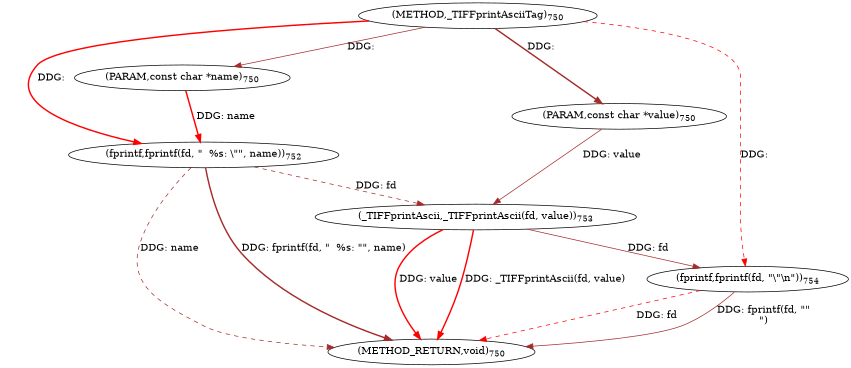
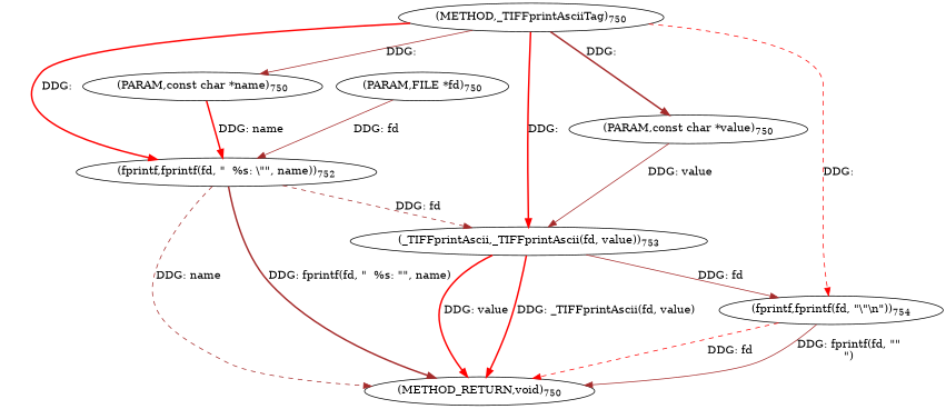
  digraph {
    fontname="DejaVu Serif"
    node [fontname="DejaVu Serif"]
    edge [color=brown fontname="DejaVu Serif" style=bold]
    n1 [label=<(METHOD,_TIFFprintAsciiTag)<SUB>750</SUB>>]
    n2 [label=<(PARAM,const char *name)<SUB>750</SUB>>]
    n3 [label=<(PARAM,const char *value)<SUB>750</SUB>>]
    n4 [label=<(fprintf,fprintf(fd, &quot;  %s: \&quot;&quot;, name))<SUB>752</SUB>>]
    n5 [label=<(_TIFFprintAscii,_TIFFprintAscii(fd, value))<SUB>753</SUB>>]
    n6 [label=<(fprintf,fprintf(fd, &quot;\&quot;\n&quot;))<SUB>754</SUB>>]
+   n7 [label=<(PARAM,FILE *fd)<SUB>750</SUB>>]
    n8 [label=<(METHOD_RETURN,void)<SUB>750</SUB>>]
    n1 -> n2 [label="DDG: " style=solid]
    n1 -> n3 [label="DDG: "]
    n1 -> n4 [color=red label="DDG: "]
+   n1 -> n5 [color=red label="DDG: "]
    n1 -> n6 [color=red label="DDG: " style=dashed]
    n2 -> n4 [color=red label="DDG: name"]
    n3 -> n5 [label="DDG: value" style=solid]
    n4 -> n5 [label="DDG: fd" style=dashed]
    n4 -> n8 [label="DDG: name" style=dashed]
    n4 -> n8 [label="DDG: fprintf(fd, &quot;  %s: \&quot;&quot;, name)"]
    n5 -> n6 [label="DDG: fd" style=solid]
    n5 -> n8 [color=red label="DDG: value"]
    n5 -> n8 [color=red label="DDG: _TIFFprintAscii(fd, value)"]
    n6 -> n8 [color=red label="DDG: fd" style=dashed]
    n6 -> n8 [label="DDG: fprintf(fd, &quot;\&quot;\n&quot;)" style=solid]
+   n7 -> n4 [label="DDG: fd" style=solid]
  }
